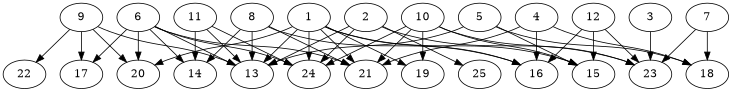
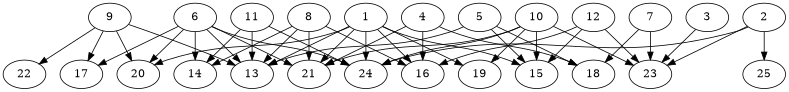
  digraph {
    node [alpha=0.19]
    1 [expect_size=19549184]
    13 [alpha=0.00 expect_size=51079168]
    15 [alpha=0.13 expect_size=49323008]
    16 [alpha=0.12 expect_size=51584000]
    19 [alpha=0.14 expect_size=20453376]
    20 [alpha=0.11 expect_size=48474112]
    21 [alpha=0.14 expect_size=49348608]
    24 [alpha=0.09 expect_size=44449792]
    2 [expect_size=20581376]
    23 [alpha=0.17 expect_size=43339776]
    25 [alpha=0.09 expect_size=47256576]
    3 [alpha=0.10 expect_size=13789184]
    4 [alpha=0.09 expect_size=50607104]
    18 [expect_size=25362432]
    5 [alpha=0.01 expect_size=23776256]
    6 [alpha=0.05 expect_size=48126976]
    14 [alpha=0.01 expect_size=28617728]
    17 [alpha=0.07 expect_size=16689152]
    7 [alpha=0.04 expect_size=41055232]
    8 [alpha=0.18 expect_size=23492608]
    9 [alpha=0.12 expect_size=13494272]
    22 [alpha=0.04 expect_size=10097664]
    10 [alpha=0.00 expect_size=14929920]
    11 [alpha=0.03 expect_size=8596480]
    12 [alpha=0.14 expect_size=7213056]
    1 -> 13
    1 -> 15
    1 -> 16
    1 -> 19
    1 -> 20
    1 -> 21
    1 -> 24
-   2 -> 13
    2 -> 24
    2 -> 23
    2 -> 25
    3 -> 23
    4 -> 16
    4 -> 21
    4 -> 18
    5 -> 13
    5 -> 15
    5 -> 18
    6 -> 13
    6 -> 20
    6 -> 21
    6 -> 24
    6 -> 14
    6 -> 17
    7 -> 23
    7 -> 18
    8 -> 13
    8 -> 16
    8 -> 21
    8 -> 14
    9 -> 13
    9 -> 20
    9 -> 17
    9 -> 22
    10 -> 15
    10 -> 19
    10 -> 21
    10 -> 24
    10 -> 23
    11 -> 13
    11 -> 24
    11 -> 14
    12 -> 15
    12 -> 16
    12 -> 23
  }
